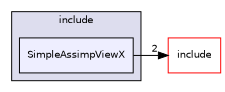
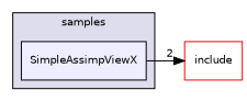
  digraph {
    compound=true
    rankdir=LR
    node [fontname=Helvetica fontsize=10 shape=box style=filled]
    n1 [fillcolor="#eeeeff" label=SimpleAssimpViewX pencolor=black]
    n2 [color=red fillcolor=white label=include]
    subgraph cluster_1 {
      bgcolor="#ddddee"
      fontname=Helvetica
      fontsize=10
-     label=include
+     label=samples
      pencolor=black
      n1
    }
    n1 -> n2 [headlabel=2 labeldistance=1.5 labelfontname=Helvetica labelfontsize=10]
  }
